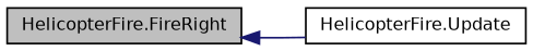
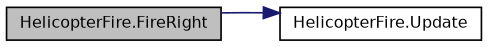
  digraph {
    rankdir=LR
    node [color=black fontname=Helvetica fontsize=10 shape=record style=filled]
    n1 [fillcolor=grey75 fontcolor=black height=0.2 label="HelicopterFire.FireRight" width=0.4]
    n2 [fillcolor=white height=0.2 label="HelicopterFire.Update" width=0.4]
-   n1 -> n2 [color=midnightblue dir=back fontname=Helvetica fontsize=10 labelfontname=Helvetica labelfontsize=10 style=solid]
+   n2 -> n1 [color=midnightblue dir=back fontname=Helvetica fontsize=10 labelfontname=Helvetica labelfontsize=10 style=solid]
  }
